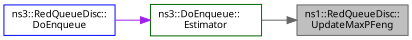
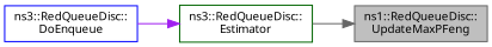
  digraph {
    fontname="Noto Sans"
    rankdir=RL
    node [fillcolor=white fontname="Noto Sans" fontsize=10 shape=record style=filled]
    edge [dir=back fontname="Noto Sans" fontsize=10 labelfontname=Helvetica labelfontsize=10 style=solid]
    n1 [color=gray40 fillcolor=grey75 fontcolor=black height=0.2 label="ns1::RedQueueDisc::\lUpdateMaxPFeng" width=0.4]
-   n2 [color=darkgreen height=0.2 label="ns3::DoEnqueue::\lEstimator" width=0.4]
+   n2 [color=darkgreen height=0.2 label="ns3::RedQueueDisc::\lEstimator" width=0.4]
    n3 [color=blue height=0.2 label="ns3::RedQueueDisc::\lDoEnqueue" width=0.4]
    n1 -> n2 [color=gray40]
    n2 -> n3 [color=purple]
  }
